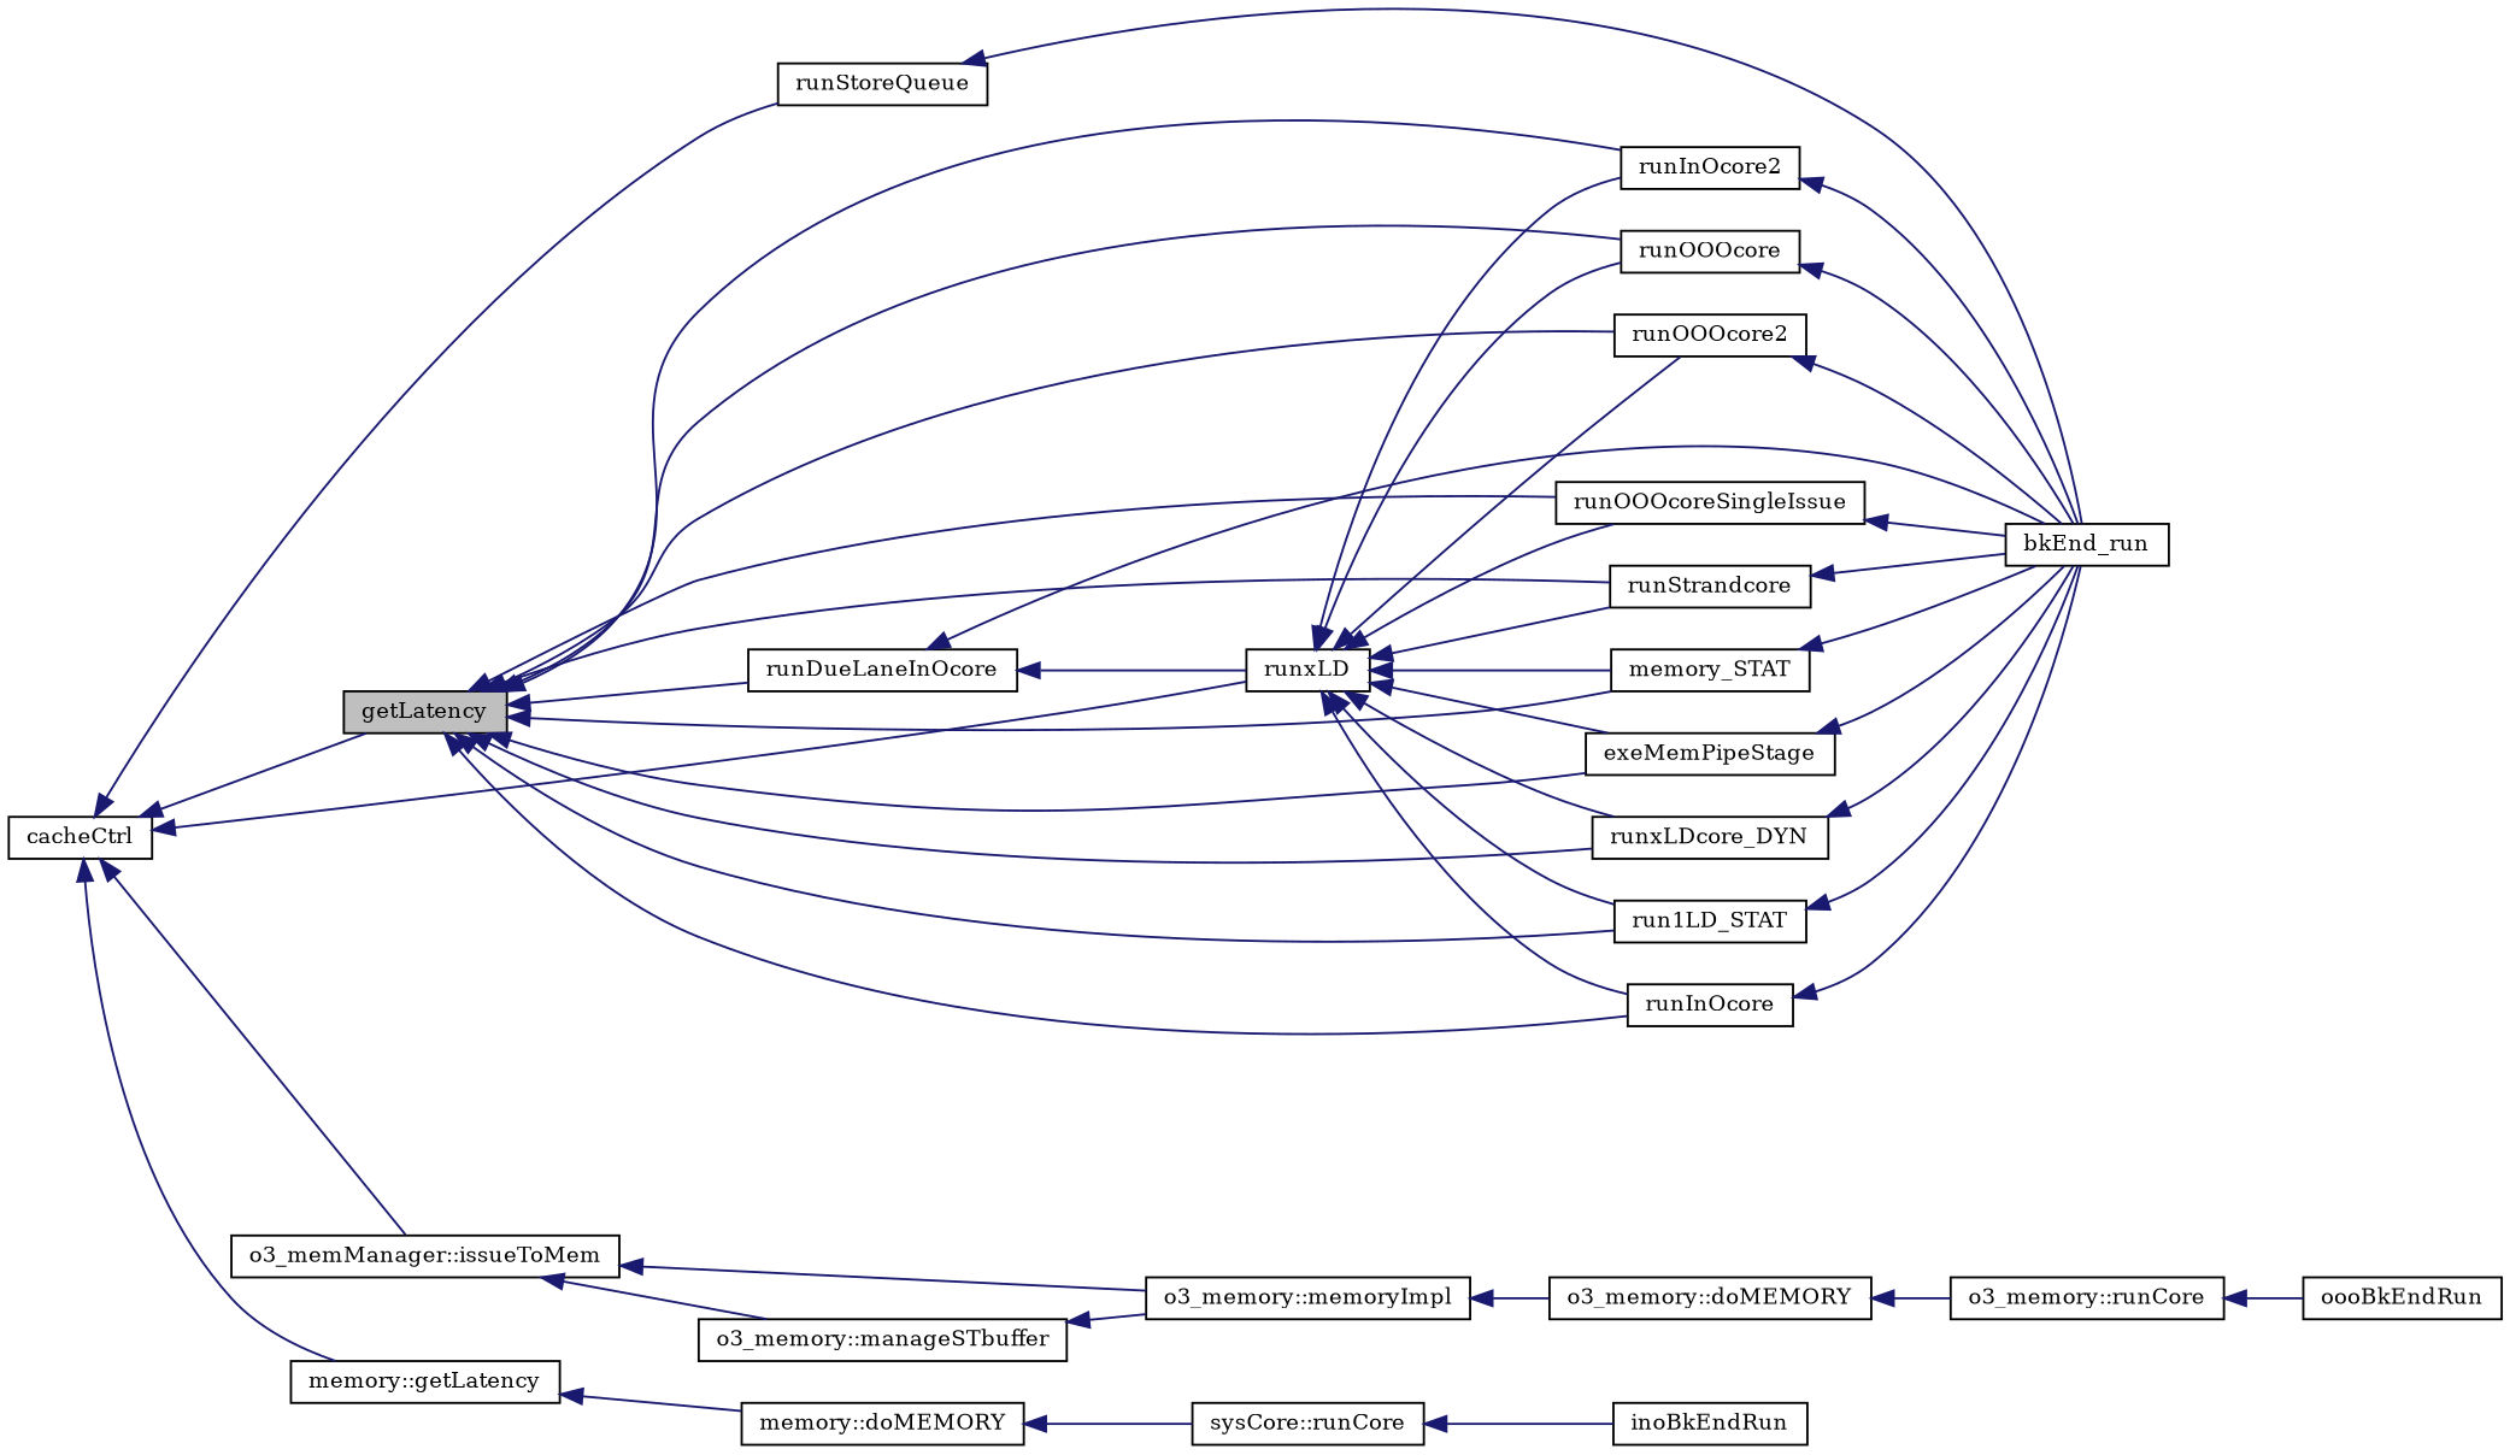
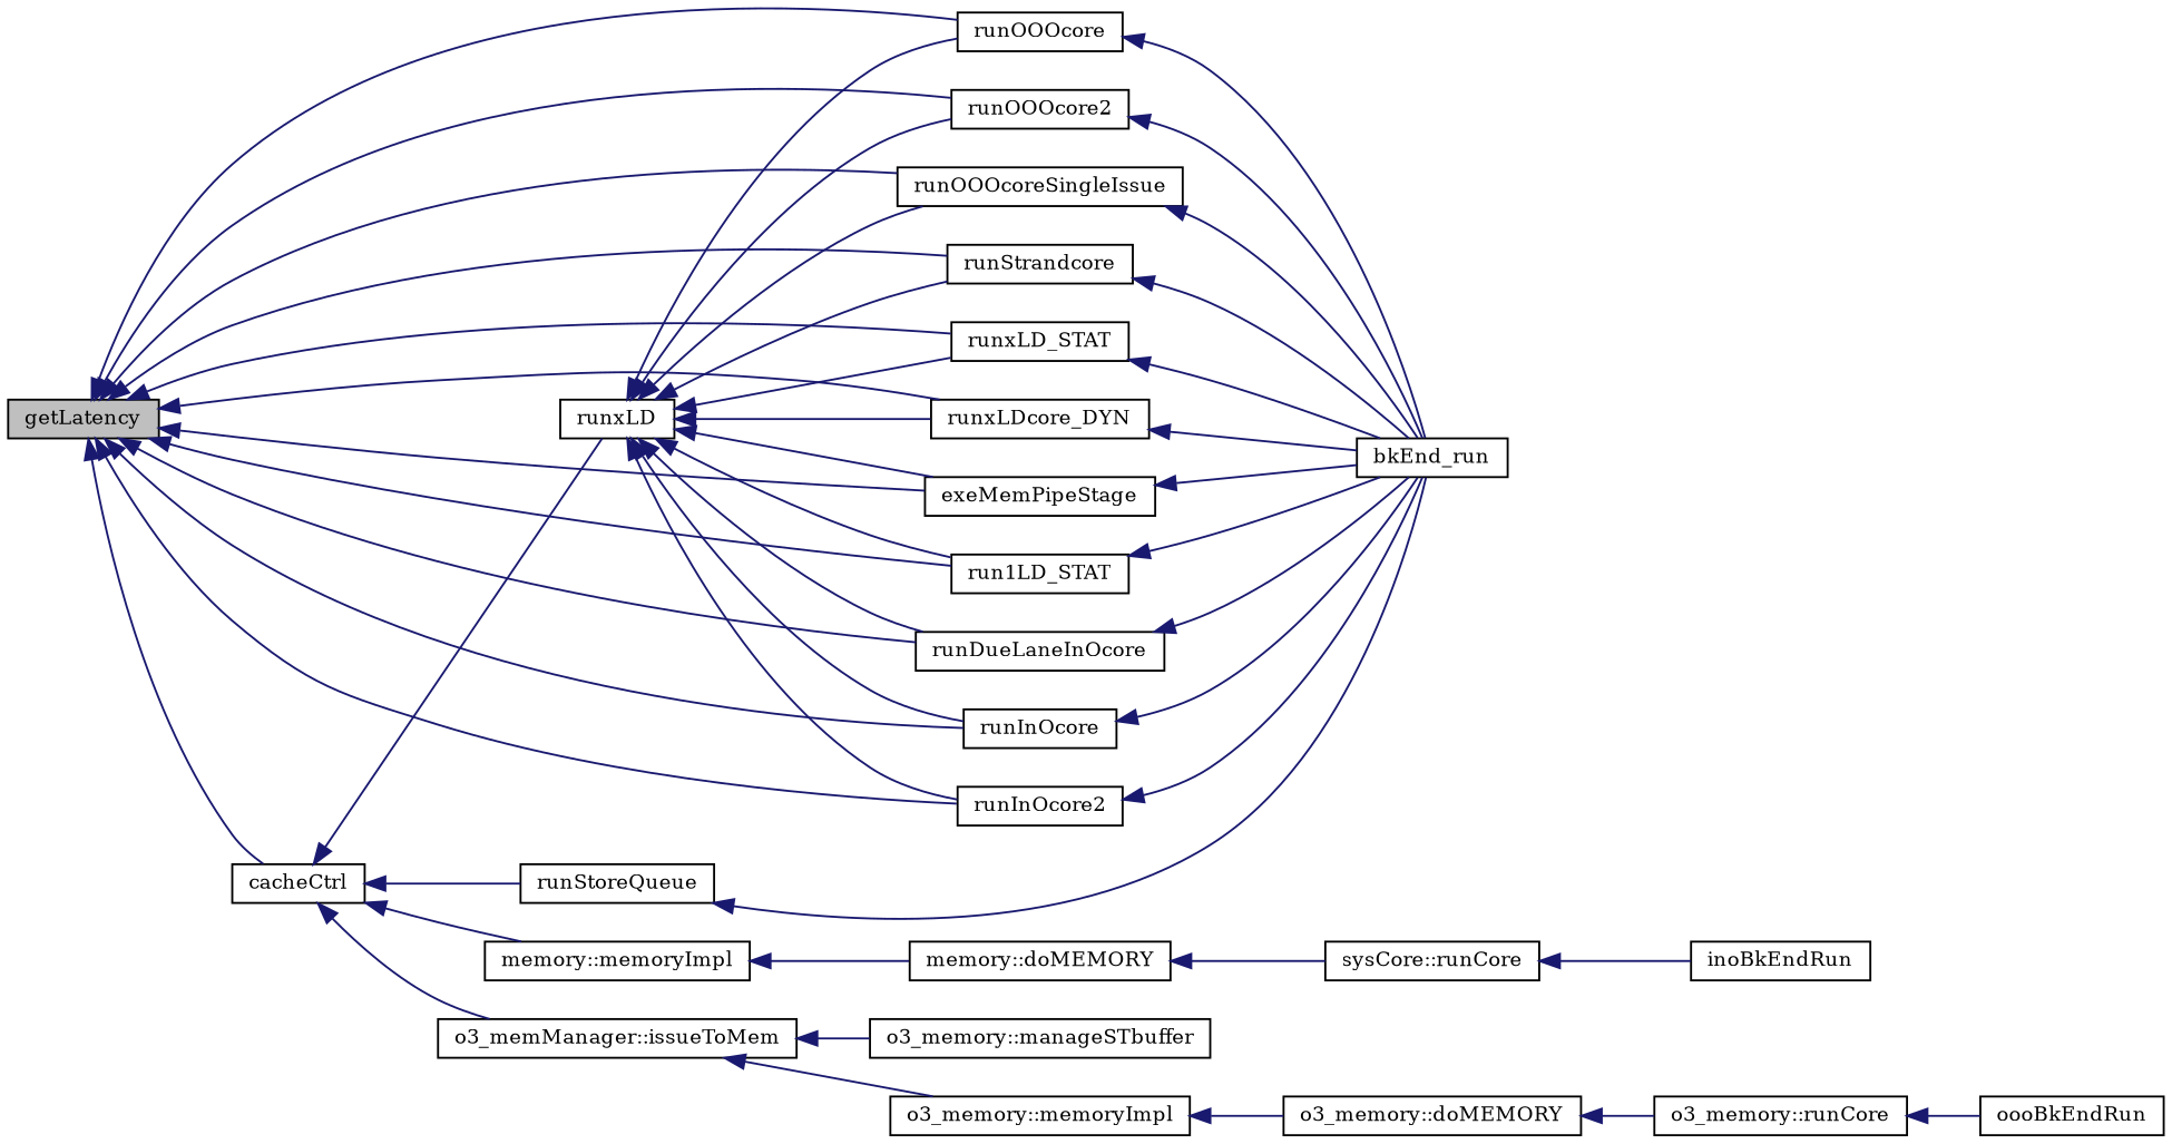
  digraph {
    fontname="DejaVu Serif"
    rankdir=LR
    node [color=black fillcolor=white fontname="DejaVu Serif" fontsize=10 shape=record style=filled]
    edge [color=midnightblue dir=back fontname="DejaVu Serif" fontsize=10 labelfontname=Helvetica labelfontsize=10 style=solid]
    n1 [fillcolor=grey75 fontcolor=black height=0.2 label=getLatency width=0.4]
    n2 [height=0.2 label=cacheCtrl width=0.4]
    n3 [height=0.2 label=exeMemPipeStage width=0.4]
    n4 [height=0.2 label=run1LD_STAT width=0.4]
    n5 [height=0.2 label=runDueLaneInOcore width=0.4]
    n6 [height=0.2 label=runInOcore width=0.4]
    n7 [height=0.2 label=runInOcore2 width=0.4]
    n8 [height=0.2 label=runOOOcore width=0.4]
    n9 [height=0.2 label=runOOOcore2 width=0.4]
    n10 [height=0.2 label=runOOOcoreSingleIssue width=0.4]
    n11 [height=0.2 label=runStrandcore width=0.4]
-   n12 [height=0.2 label=memory_STAT width=0.4]
+   n12 [height=0.2 label=runxLD_STAT width=0.4]
    n13 [height=0.2 label=runxLDcore_DYN width=0.4]
    n14 [height=0.2 label=runxLD width=0.4]
    n15 [height=0.2 label="o3_memManager::issueToMem" width=0.4]
-   n16 [height=0.2 label="memory::getLatency" width=0.4]
+   n16 [height=0.2 label="memory::memoryImpl" width=0.4]
    n17 [height=0.2 label=runStoreQueue width=0.4]
    n18 [height=0.2 label=bkEnd_run width=0.4]
    n19 [height=0.2 label="o3_memory::manageSTbuffer" width=0.4]
    n20 [height=0.2 label="o3_memory::memoryImpl" width=0.4]
    n21 [height=0.2 label="memory::doMEMORY" width=0.4]
    n22 [height=0.2 label="o3_memory::doMEMORY" width=0.4]
    n23 [height=0.2 label="o3_memory::runCore" width=0.4]
    n24 [height=0.2 label=oooBkEndRun width=0.4]
    n25 [height=0.2 label="sysCore::runCore" width=0.4]
    n26 [height=0.2 label=inoBkEndRun width=0.4]
-   n2 -> n1
+   n1 -> n2
    n1 -> n3
    n1 -> n4
    n1 -> n5
    n1 -> n6
    n1 -> n7
    n1 -> n8
    n1 -> n9
    n1 -> n10
    n1 -> n11
    n1 -> n12
    n1 -> n13
    n2 -> n14
    n2 -> n15
    n2 -> n16
    n2 -> n17
    n3 -> n18
    n4 -> n18
    n5 -> n18
    n6 -> n18
    n7 -> n18
    n8 -> n18
    n9 -> n18
    n10 -> n18
    n11 -> n18
    n12 -> n18
    n13 -> n18
    n14 -> n3
    n14 -> n4
-   n5 -> n14
+   n14 -> n5
    n14 -> n6
    n14 -> n7
    n14 -> n8
    n14 -> n9
    n14 -> n10
    n14 -> n11
    n14 -> n12
    n14 -> n13
    n15 -> n19
    n15 -> n20
    n16 -> n21
    n17 -> n18
-   n19 -> n20
    n20 -> n22
    n21 -> n25
    n22 -> n23
    n23 -> n24
    n25 -> n26
  }
